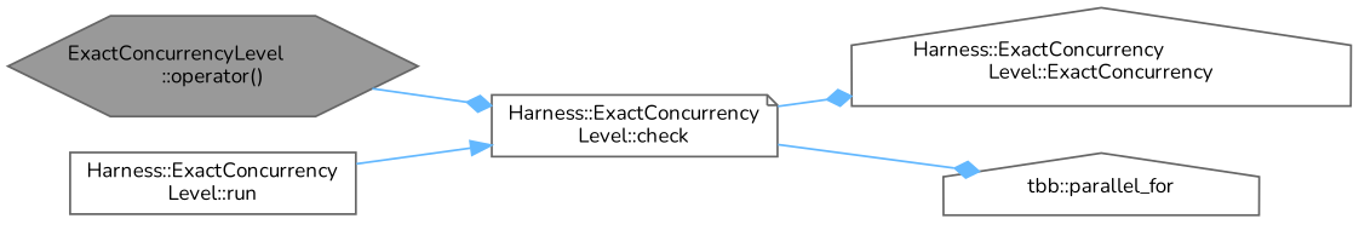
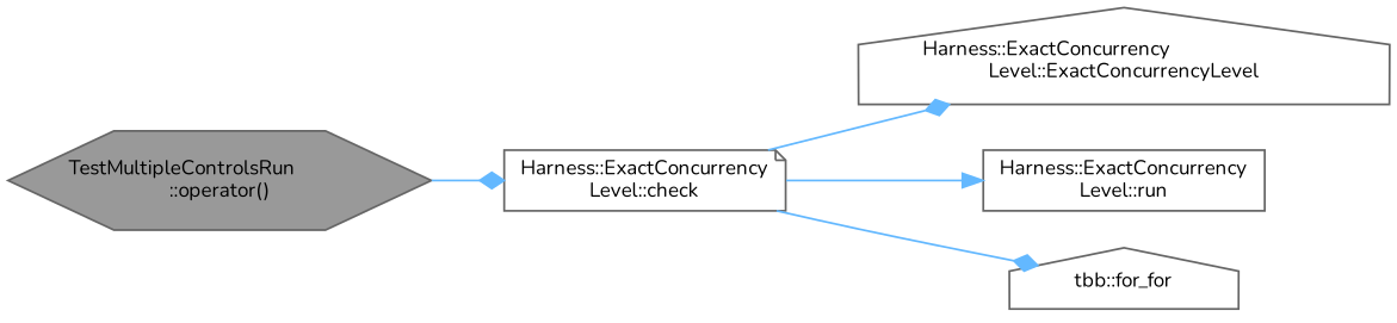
  digraph {
    fontname=Nunito
    rankdir=LR
    node [color=grey40 fillcolor=white fontname=Nunito fontsize=10 shape=house style=filled]
    edge [arrowhead=diamond color=steelblue1 fontname=Nunito fontsize=10 labelfontname=Helvetica labelfontsize=10 style=solid]
-   n1 [color=gray40 fillcolor=grey60 fontcolor=black height=0.2 label="ExactConcurrencyLevel\l::operator()" shape=hexagon width=0.4]
+   n1 [color=gray40 fillcolor=grey60 fontcolor=black height=0.2 label="TestMultipleControlsRun\l::operator()" shape=hexagon width=0.4]
    n2 [height=0.2 label="Harness::ExactConcurrency\lLevel::check" shape=note width=0.4]
-   n3 [height=0.2 label="Harness::ExactConcurrency\lLevel::ExactConcurrency" width=0.4]
+   n3 [height=0.2 label="Harness::ExactConcurrency\lLevel::ExactConcurrencyLevel" width=0.4]
    n4 [height=0.2 label="Harness::ExactConcurrency\lLevel::run" shape=box width=0.4]
-   n5 [height=0.2 label="tbb::parallel_for" width=0.4]
+   n5 [height=0.2 label="tbb::for_for" width=0.4]
    n1 -> n2
    n2 -> n3
-   n4 -> n2 [arrowhead=normal]
+   n2 -> n4 [arrowhead=normal]
    n2 -> n5
  }
